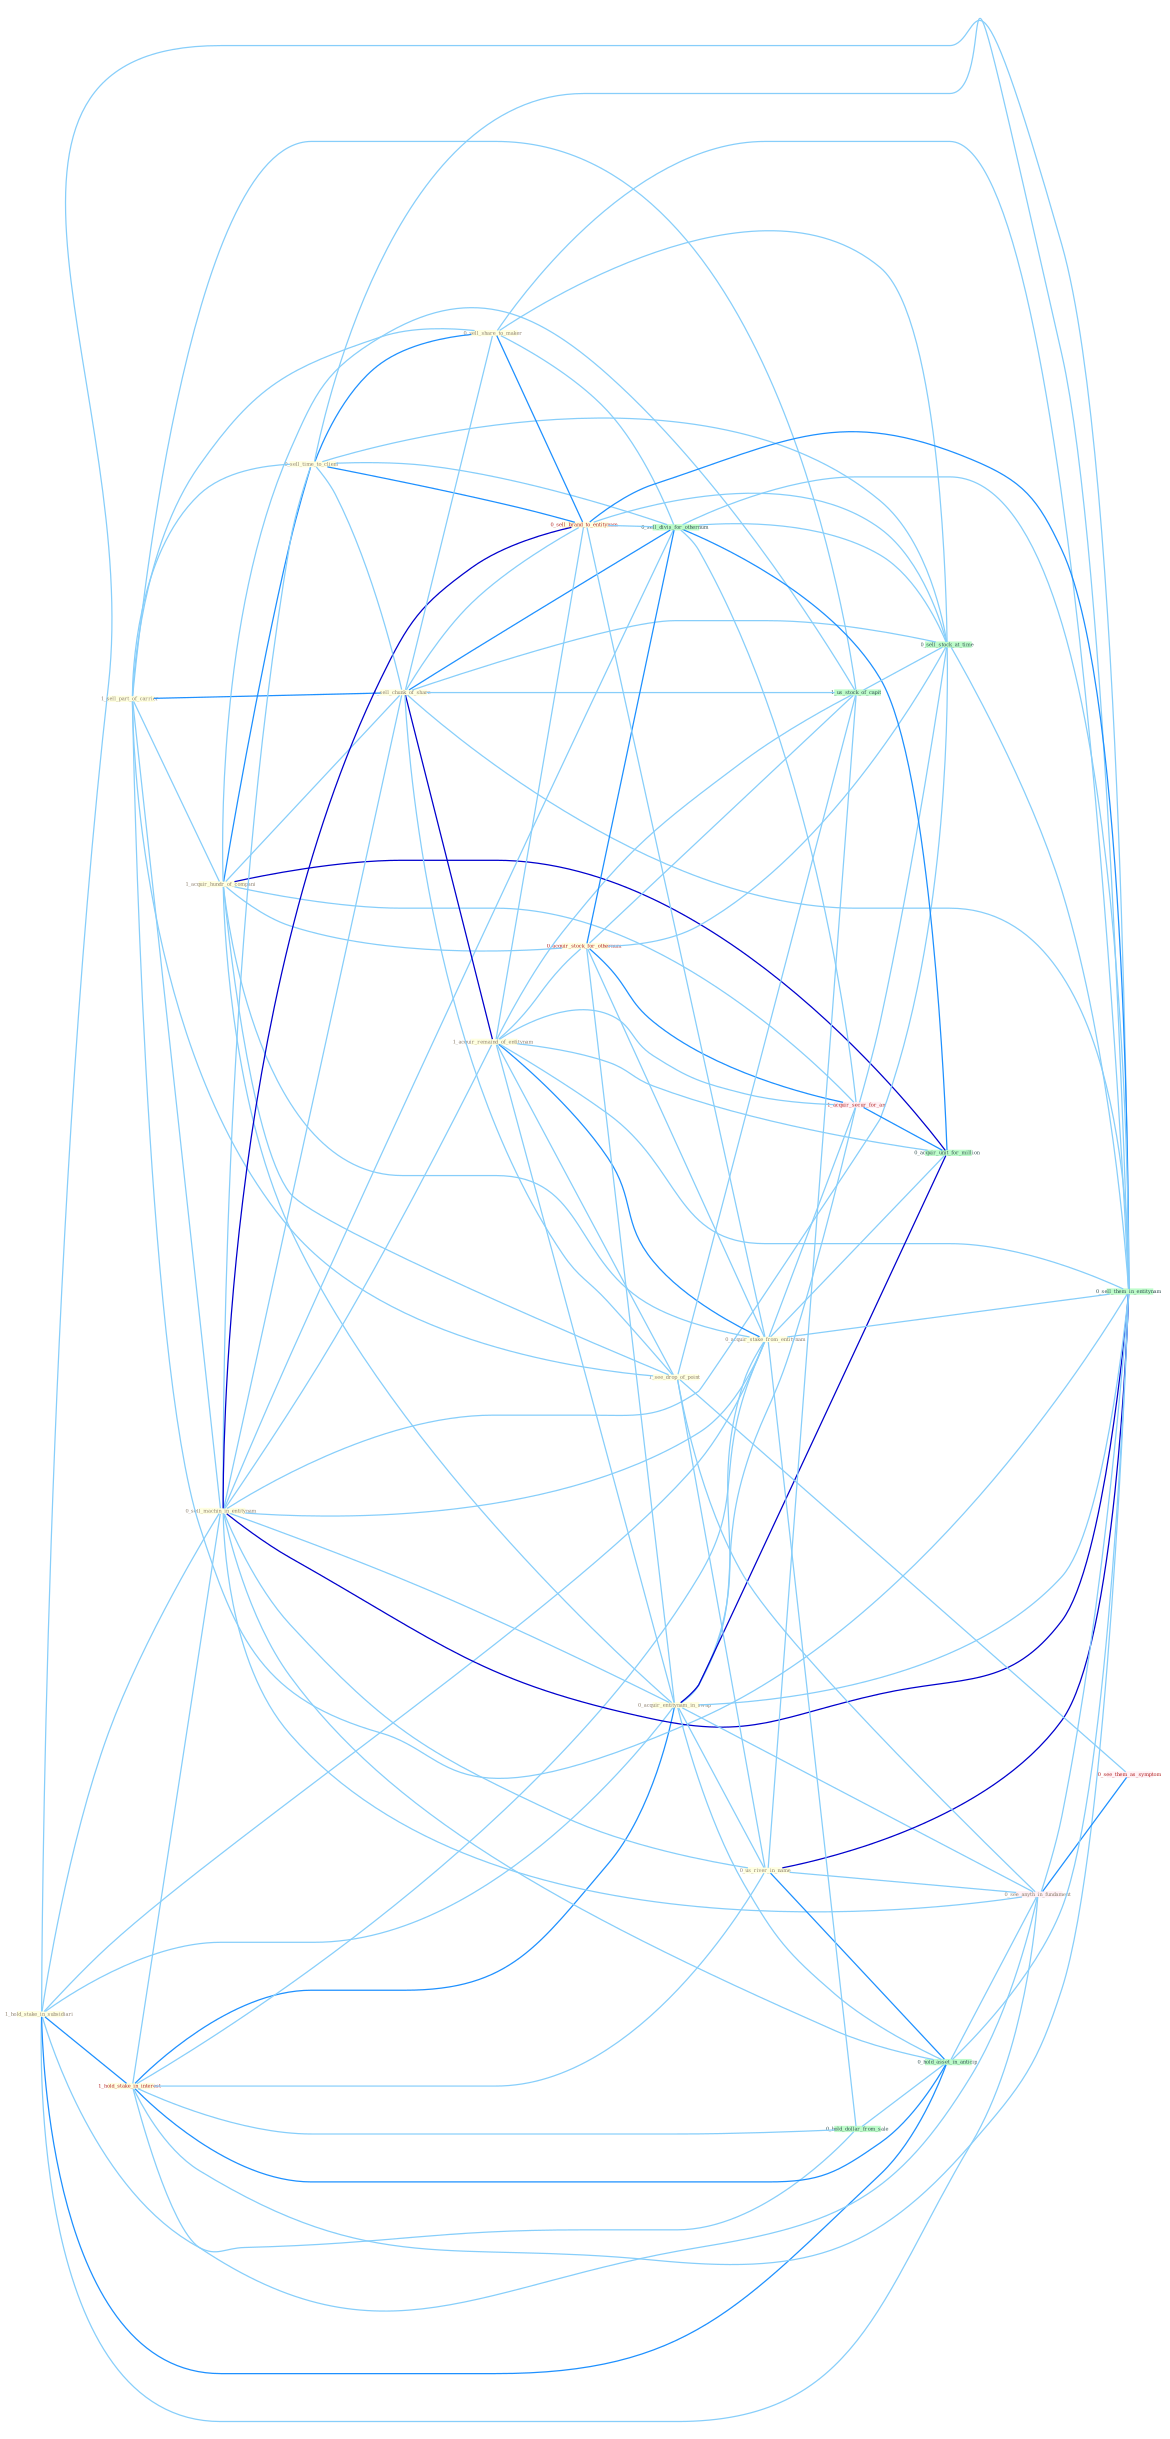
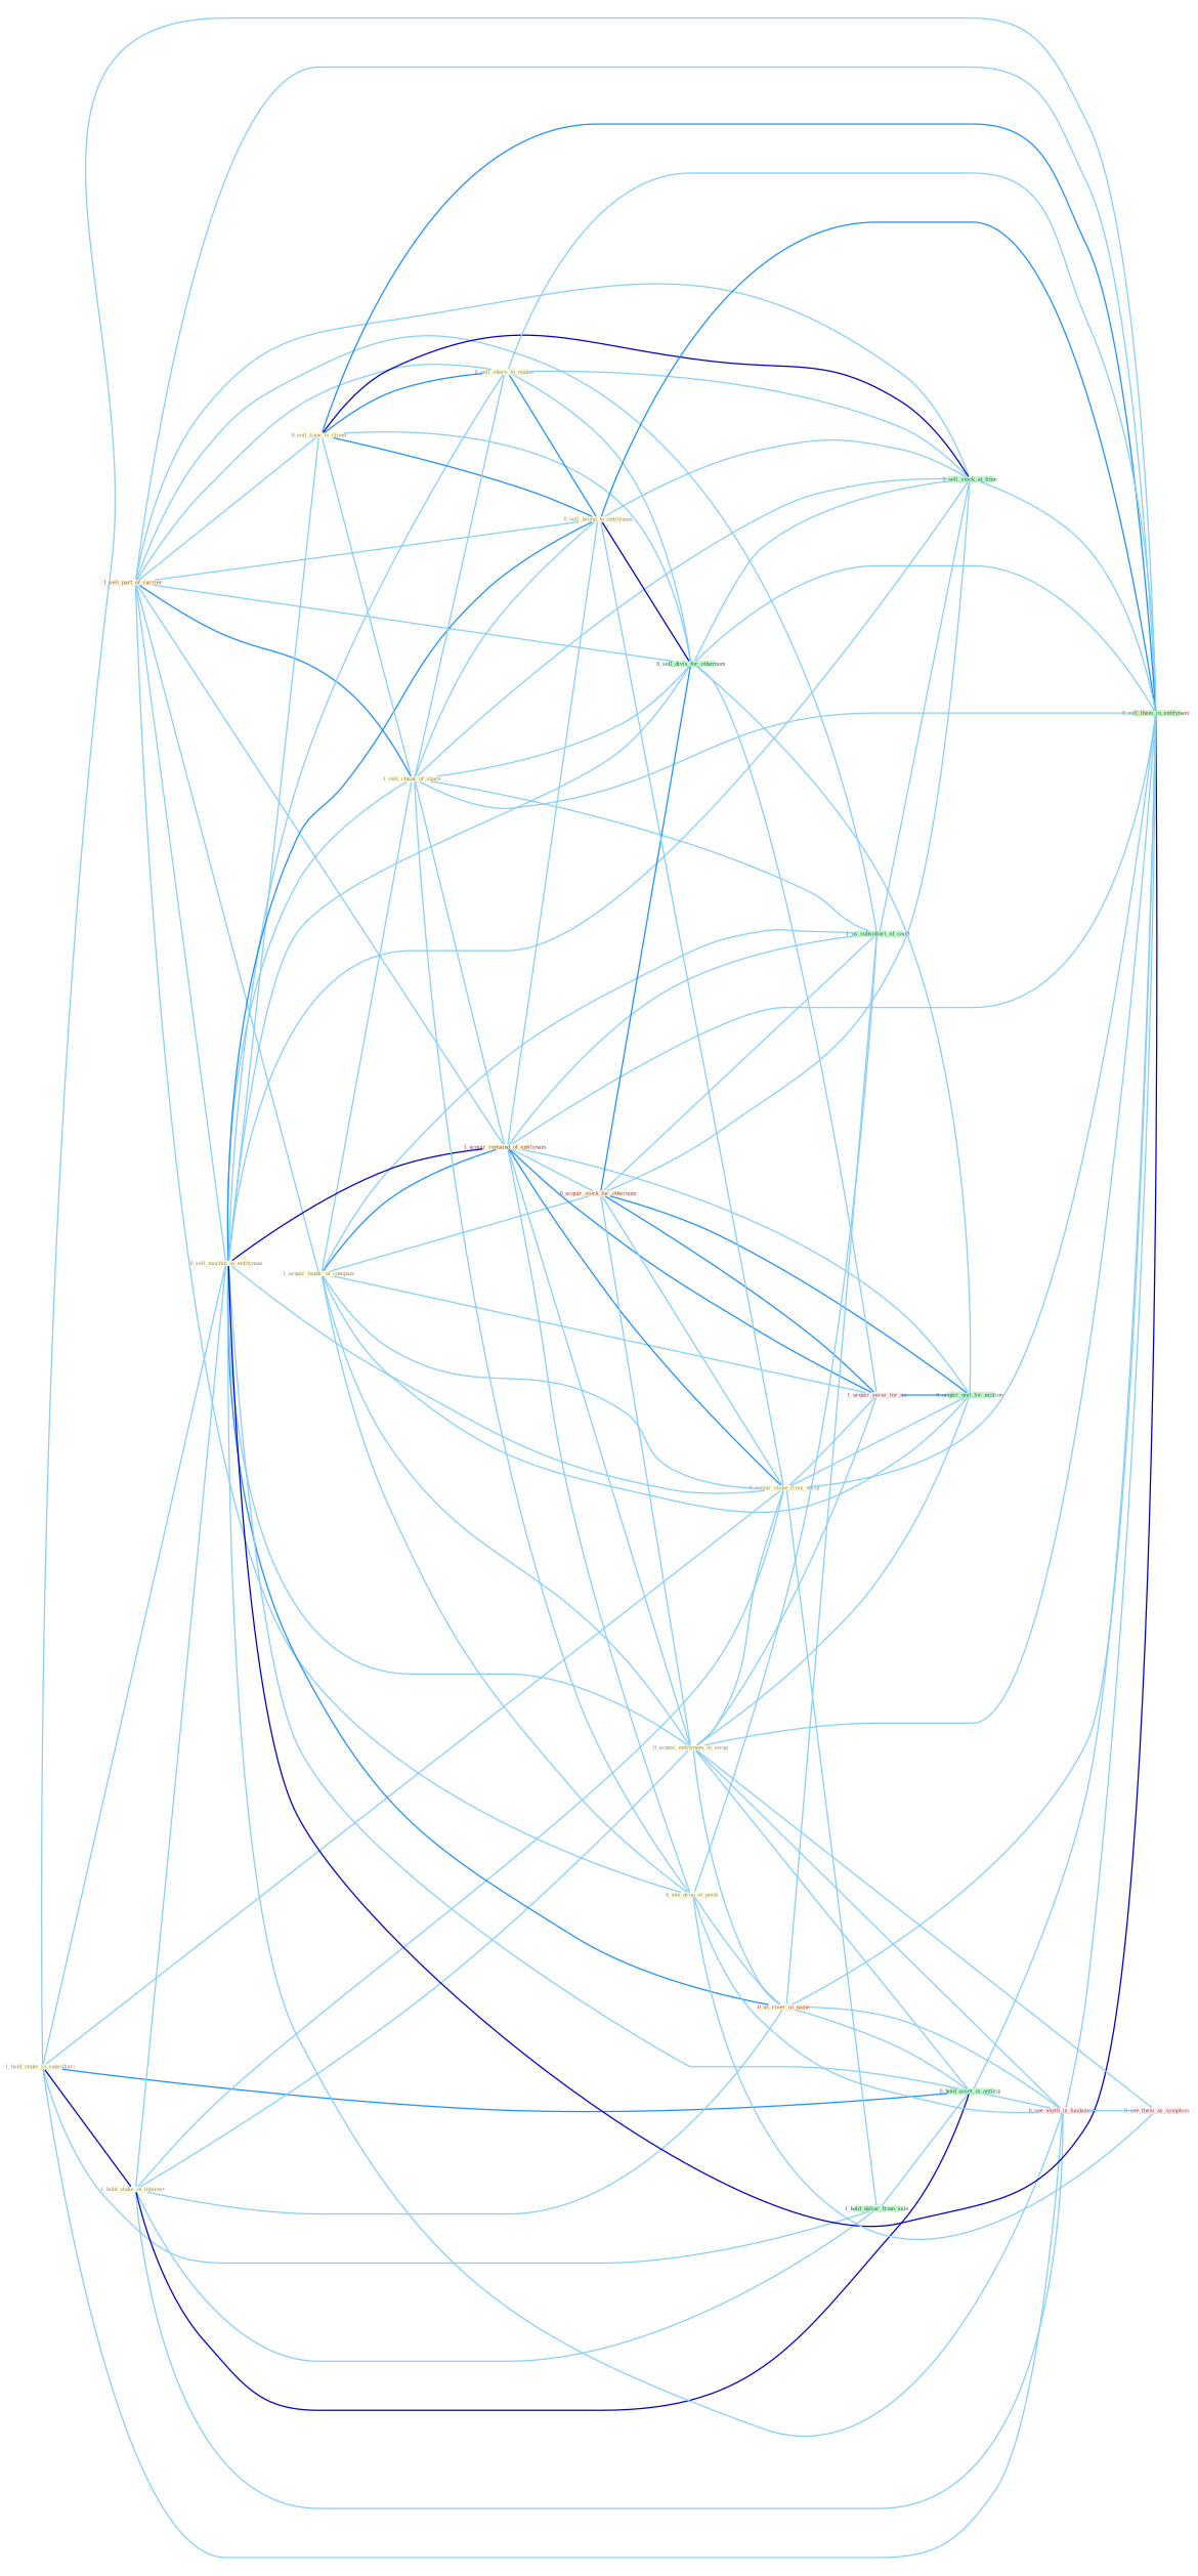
  graph {
    rankdir=LR
    node [color="#ffffe0" fixedsize=true fontcolor="#8b7d6b" fontsize=4 shape=polygon style=filled]
    edge [color="#87cefa" w=1]
    "1_hold_stake_in_subsidiari " [height=.06 width=.5]
-   "1_hold_stake_in_interest " [fontcolor="#b22222" height=.06 width=.5]
-   "1_sell_part_of_carrier " [height=.06 width=.5]
+   "1_hold_stake_in_interest " [height=.06 width=.5]
+   "1_sell_part_of_carrier " [fontcolor="#b22222" height=.06 width=.5]
    "1_acquir_hundr_of_compani " [height=.06 width=.5]
    "0_sell_machin_in_entitynam " [height=.06 width=.5]
    "0_sell_time_to_client " [height=.06 width=.5]
    "1_sell_chunk_of_share " [height=.06 width=.5]
-   "1_acquir_remaind_of_entitynam " [height=.06 width=.5]
+   "1_acquir_remaind_of_entitynam " [fontcolor="#b22222" height=.06 width=.5]
    "0_acquir_stock_for_othernum " [fontcolor="#b22222" height=.06 width=.5]
    "0_acquir_entitynam_in_swap " [height=.06 width=.5]
-   "0_us_river_in_name " [height=.06 width=.5]
+   "0_us_river_in_name " [fontcolor="#b22222" height=.06 width=.5]
    "0_sell_share_to_maker " [height=.06 width=.5]
-   "1_see_drop_of_point " [height=.06 width=.5]
-   "0_sell_brand_to_entitynam " [fontcolor="#b22222" height=.06 width=.5]
-   "0_acquir_stake_from_entitynam " [height=.06 width=.5]
+   "1_see_drop_of_point " [height=.06 width=.5 label="4_see_drop_of_point"]
+   "0_sell_brand_to_entitynam " [height=.06 width=.5]
+   "0_acquir_stake_from_entitynam " [height=.06 width=.5 label="0_acquir_stake_from_secur"]
    "1_acquir_secur_for_an " [color="#fff0f5" fontcolor="#b22222" height=.06 width=.5]
-   "0_see_anyth_in_fundament " [color="#fff0f5" height=.06 width=.5]
+   "0_see_anyth_in_fundament " [color="#fff0f5" fontcolor="#b22222" height=.06 width=.5]
    n18 [color="#fff0f5" fontcolor="#b22222" height=.06 label="0_see_them_as_symptom" width=.5]
-   "1_hold_dollar_from_sale " [color="#BDFCC9" fontcolor="#2f4f4f" height=.06 width=.5 label="0_hold_dollar_from_sale"]
+   "1_hold_dollar_from_sale " [color="#BDFCC9" fontcolor="#2f4f4f" height=.06 width=.5]
    "0_hold_asset_in_anticip " [color="#BDFCC9" fontcolor="#2f4f4f" height=.06 width=.5]
-   "0_sell_them_in_entitynam " [color="#BDFCC9" fontcolor="#2f4f4f" height=.06 width=.5]
+   "0_sell_them_in_entitynam " [color="#BDFCC9" fontcolor="#b22222" height=.06 width=.5]
    "0_sell_divis_for_othernum " [color="#BDFCC9" fontcolor="#2f4f4f" height=.06 width=.5]
-   "1_us_stock_of_capit " [color="#BDFCC9" fontcolor="#2f4f4f" height=.06 width=.5]
+   "1_us_stock_of_capit " [color="#BDFCC9" fontcolor="#2f4f4f" height=.06 width=.5 label="1_us_subsidiari_of_capit"]
    "0_sell_stock_at_time " [color="#BDFCC9" fontcolor="#2f4f4f" height=.06 width=.5]
    "0_acquir_unit_for_million " [color="#BDFCC9" fontcolor="#2f4f4f" height=.06 width=.5]
    subgraph sub_1 {
      "1_hold_stake_in_subsidiari "
      "1_hold_stake_in_interest "
      "1_sell_part_of_carrier "
      "1_acquir_hundr_of_compani "
      "0_sell_machin_in_entitynam "
      "0_sell_time_to_client "
      "1_sell_chunk_of_share "
      "1_acquir_remaind_of_entitynam "
      "0_acquir_stock_for_othernum "
      "0_acquir_entitynam_in_swap "
      "0_us_river_in_name "
      "0_sell_share_to_maker "
      "1_see_drop_of_point "
      "0_sell_brand_to_entitynam "
      "0_acquir_stake_from_entitynam "
    }
    subgraph sub_2 {
      "1_acquir_secur_for_an "
      "0_see_anyth_in_fundament "
      n18
    }
-   "1_hold_stake_in_subsidiari " -- "1_hold_stake_in_interest " [color="#1e90ff" w=3]
+   "1_hold_stake_in_subsidiari " -- "1_hold_stake_in_interest " [color="#0000cd" w=3]
    "1_hold_stake_in_subsidiari " -- "0_sell_machin_in_entitynam "
-   "1_hold_stake_in_subsidiari " -- "0_acquir_entitynam_in_swap "
+   n18 -- "0_acquir_entitynam_in_swap "
    "1_hold_stake_in_subsidiari " -- "0_acquir_stake_from_entitynam "
    "1_hold_stake_in_subsidiari " -- "0_see_anyth_in_fundament "
    "1_hold_stake_in_subsidiari " -- "1_hold_dollar_from_sale "
    "1_hold_stake_in_subsidiari " -- "0_hold_asset_in_anticip " [color="#1e90ff" w=2]
    "1_hold_stake_in_subsidiari " -- "0_sell_them_in_entitynam "
    "1_hold_stake_in_interest " -- "0_sell_machin_in_entitynam "
-   "1_hold_stake_in_interest " -- "0_acquir_entitynam_in_swap " [color="#1e90ff"]
+   "1_hold_stake_in_interest " -- "0_acquir_entitynam_in_swap "
    "1_hold_stake_in_interest " -- "0_us_river_in_name "
    "1_hold_stake_in_interest " -- "0_acquir_stake_from_entitynam "
    "1_hold_stake_in_interest " -- "0_see_anyth_in_fundament "
    "1_hold_stake_in_interest " -- "1_hold_dollar_from_sale "
-   "1_hold_stake_in_interest " -- "0_hold_asset_in_anticip " [color="#1e90ff" w=2]
-   "1_hold_stake_in_interest " -- "0_sell_them_in_entitynam "
+   "1_hold_stake_in_interest " -- "0_hold_asset_in_anticip " [color="#0000cd" w=2]
    "1_sell_part_of_carrier " -- "1_acquir_hundr_of_compani "
    "1_sell_part_of_carrier " -- "0_sell_machin_in_entitynam "
    "1_sell_part_of_carrier " -- "0_sell_time_to_client "
    "1_sell_part_of_carrier " -- "1_sell_chunk_of_share " [color="#1e90ff" w=2]
+   "1_sell_part_of_carrier " -- "1_acquir_remaind_of_entitynam "
    "1_sell_part_of_carrier " -- "0_sell_share_to_maker "
    "1_sell_part_of_carrier " -- "1_see_drop_of_point "
+   "1_sell_part_of_carrier " -- "0_sell_brand_to_entitynam "
    "1_sell_part_of_carrier " -- "0_sell_them_in_entitynam "
+   "1_sell_part_of_carrier " -- "0_sell_divis_for_othernum "
    "1_sell_part_of_carrier " -- "1_us_stock_of_capit "
-   "1_acquir_secur_for_an " -- "0_sell_stock_at_time "
+   "1_sell_part_of_carrier " -- "0_sell_stock_at_time "
    "1_acquir_hundr_of_compani " -- "1_sell_chunk_of_share "
-   "1_acquir_hundr_of_compani " -- "0_sell_time_to_client " [color="#1e90ff" w=2]
+   "1_acquir_hundr_of_compani " -- "1_acquir_remaind_of_entitynam " [color="#1e90ff" w=2]
    "1_acquir_hundr_of_compani " -- "0_acquir_stock_for_othernum "
    "1_acquir_hundr_of_compani " -- "0_acquir_entitynam_in_swap "
    "1_acquir_hundr_of_compani " -- "1_see_drop_of_point "
    "1_acquir_hundr_of_compani " -- "0_acquir_stake_from_entitynam "
    "1_acquir_hundr_of_compani " -- "1_acquir_secur_for_an "
    "1_acquir_hundr_of_compani " -- "1_us_stock_of_capit "
-   "1_acquir_hundr_of_compani " -- "0_acquir_unit_for_million " [color="#0000cd"]
+   "1_acquir_hundr_of_compani " -- "0_acquir_unit_for_million "
    "0_sell_machin_in_entitynam " -- "0_sell_time_to_client "
    "0_sell_machin_in_entitynam " -- "1_sell_chunk_of_share "
-   "0_sell_machin_in_entitynam " -- "1_acquir_remaind_of_entitynam "
+   "0_sell_machin_in_entitynam " -- "1_acquir_remaind_of_entitynam " [color="#0000cd"]
    "0_sell_machin_in_entitynam " -- "0_acquir_entitynam_in_swap "
-   "0_sell_machin_in_entitynam " -- "0_us_river_in_name "
-   "0_sell_machin_in_entitynam " -- "0_sell_brand_to_entitynam " [color="#0000cd" w=2]
+   "0_sell_machin_in_entitynam " -- "0_us_river_in_name " [color="#1e90ff"]
+   "0_sell_machin_in_entitynam " -- "0_sell_share_to_maker "
+   "0_sell_machin_in_entitynam " -- "0_sell_brand_to_entitynam " [color="#1e90ff" w=2]
    "0_sell_machin_in_entitynam " -- "0_acquir_stake_from_entitynam "
    "0_sell_machin_in_entitynam " -- "0_see_anyth_in_fundament "
    "0_sell_machin_in_entitynam " -- "0_hold_asset_in_anticip "
    "0_sell_machin_in_entitynam " -- "0_sell_them_in_entitynam " [color="#0000cd" w=3]
    "0_sell_machin_in_entitynam " -- "0_sell_divis_for_othernum "
    "0_sell_machin_in_entitynam " -- "0_sell_stock_at_time "
    "0_sell_time_to_client " -- "1_sell_chunk_of_share "
    "0_sell_time_to_client " -- "0_sell_share_to_maker " [color="#1e90ff" w=2]
    "0_sell_time_to_client " -- "0_sell_brand_to_entitynam " [color="#1e90ff" w=2]
-   "0_sell_time_to_client " -- "0_sell_them_in_entitynam "
+   "0_sell_time_to_client " -- "0_sell_them_in_entitynam " [color="#1e90ff"]
    "0_sell_time_to_client " -- "0_sell_divis_for_othernum "
-   "0_sell_time_to_client " -- "0_sell_stock_at_time "
-   "1_sell_chunk_of_share " -- "1_acquir_remaind_of_entitynam " [color="#0000cd"]
+   "0_sell_time_to_client " -- "0_sell_stock_at_time " [color="#0000cd"]
+   "1_sell_chunk_of_share " -- "1_acquir_remaind_of_entitynam "
    "1_sell_chunk_of_share " -- "0_sell_share_to_maker "
    "1_sell_chunk_of_share " -- "1_see_drop_of_point "
    "1_sell_chunk_of_share " -- "0_sell_brand_to_entitynam "
    "1_sell_chunk_of_share " -- "0_sell_them_in_entitynam "
-   "1_sell_chunk_of_share " -- "0_sell_divis_for_othernum " [color="#1e90ff"]
+   "1_sell_chunk_of_share " -- "0_sell_divis_for_othernum "
    "1_sell_chunk_of_share " -- "1_us_stock_of_capit "
    "1_sell_chunk_of_share " -- "0_sell_stock_at_time "
    "1_acquir_remaind_of_entitynam " -- "0_acquir_stock_for_othernum "
    "1_acquir_remaind_of_entitynam " -- "0_acquir_entitynam_in_swap "
    "1_acquir_remaind_of_entitynam " -- "1_see_drop_of_point "
    "1_acquir_remaind_of_entitynam " -- "0_sell_brand_to_entitynam "
    "1_acquir_remaind_of_entitynam " -- "0_acquir_stake_from_entitynam " [color="#1e90ff" w=2]
-   "1_acquir_remaind_of_entitynam " -- "1_acquir_secur_for_an "
+   "1_acquir_remaind_of_entitynam " -- "1_acquir_secur_for_an " [color="#1e90ff"]
    "1_acquir_remaind_of_entitynam " -- "0_sell_them_in_entitynam "
    "1_acquir_remaind_of_entitynam " -- "1_us_stock_of_capit "
    "1_acquir_remaind_of_entitynam " -- "0_acquir_unit_for_million "
    "0_acquir_stock_for_othernum " -- "0_acquir_entitynam_in_swap "
    "0_acquir_stock_for_othernum " -- "0_acquir_stake_from_entitynam "
    "0_acquir_stock_for_othernum " -- "1_acquir_secur_for_an " [color="#1e90ff" w=2]
    "0_acquir_stock_for_othernum " -- "0_sell_divis_for_othernum " [color="#1e90ff" w=2]
    "0_acquir_stock_for_othernum " -- "1_us_stock_of_capit "
    "0_acquir_stock_for_othernum " -- "0_sell_stock_at_time "
+   "0_acquir_stock_for_othernum " -- "0_acquir_unit_for_million " [color="#1e90ff" w=2]
    "0_acquir_entitynam_in_swap " -- "0_us_river_in_name "
    "0_acquir_entitynam_in_swap " -- "0_acquir_stake_from_entitynam "
    "0_acquir_entitynam_in_swap " -- "1_acquir_secur_for_an "
    "0_acquir_entitynam_in_swap " -- "0_see_anyth_in_fundament "
    "0_acquir_entitynam_in_swap " -- "0_hold_asset_in_anticip "
    "0_acquir_entitynam_in_swap " -- "0_sell_them_in_entitynam "
-   "0_acquir_entitynam_in_swap " -- "0_acquir_unit_for_million " [color="#0000cd"]
+   "0_acquir_entitynam_in_swap " -- "0_acquir_unit_for_million "
    "0_us_river_in_name " -- "0_see_anyth_in_fundament "
-   "0_us_river_in_name " -- "0_hold_asset_in_anticip " [color="#1e90ff"]
-   "0_us_river_in_name " -- "0_sell_them_in_entitynam " [color="#0000cd"]
+   "0_us_river_in_name " -- "0_hold_asset_in_anticip "
+   "0_us_river_in_name " -- "0_sell_them_in_entitynam "
    "0_us_river_in_name " -- "1_us_stock_of_capit "
    "0_sell_share_to_maker " -- "0_sell_brand_to_entitynam " [color="#1e90ff" w=2]
    "0_sell_share_to_maker " -- "0_sell_them_in_entitynam "
    "0_sell_share_to_maker " -- "0_sell_divis_for_othernum "
    "0_sell_share_to_maker " -- "0_sell_stock_at_time "
    "1_see_drop_of_point " -- "0_us_river_in_name "
    "1_see_drop_of_point " -- "0_see_anyth_in_fundament "
    "1_see_drop_of_point " -- n18
    "1_see_drop_of_point " -- "1_us_stock_of_capit "
    "0_sell_brand_to_entitynam " -- "0_acquir_stake_from_entitynam "
    "0_sell_brand_to_entitynam " -- "0_sell_them_in_entitynam " [color="#1e90ff" w=2]
-   "0_sell_brand_to_entitynam " -- "0_sell_divis_for_othernum "
+   "0_sell_brand_to_entitynam " -- "0_sell_divis_for_othernum " [color="#0000cd"]
    "0_sell_brand_to_entitynam " -- "0_sell_stock_at_time "
    "0_acquir_stake_from_entitynam " -- "1_acquir_secur_for_an "
    "0_acquir_stake_from_entitynam " -- "1_hold_dollar_from_sale "
    "0_acquir_stake_from_entitynam " -- "0_sell_them_in_entitynam "
    "0_acquir_stake_from_entitynam " -- "0_acquir_unit_for_million "
    "1_acquir_secur_for_an " -- "0_acquir_unit_for_million " [color="#1e90ff" w=2]
-   "0_see_anyth_in_fundament " -- n18 [color="#1e90ff"]
+   "0_see_anyth_in_fundament " -- n18
    "0_see_anyth_in_fundament " -- "0_sell_them_in_entitynam "
    "1_hold_dollar_from_sale " -- "0_hold_asset_in_anticip "
    "0_hold_asset_in_anticip " -- "0_see_anyth_in_fundament "
    "0_hold_asset_in_anticip " -- "0_sell_them_in_entitynam "
    "0_sell_divis_for_othernum " -- "1_acquir_secur_for_an "
    "0_sell_divis_for_othernum " -- "0_sell_them_in_entitynam "
    "0_sell_divis_for_othernum " -- "0_sell_stock_at_time "
-   "0_sell_divis_for_othernum " -- "0_acquir_unit_for_million " [color="#1e90ff"]
+   "0_sell_divis_for_othernum " -- "0_acquir_unit_for_million "
    "1_us_stock_of_capit " -- "0_sell_stock_at_time "
    "0_sell_stock_at_time " -- "0_sell_them_in_entitynam "
  }
